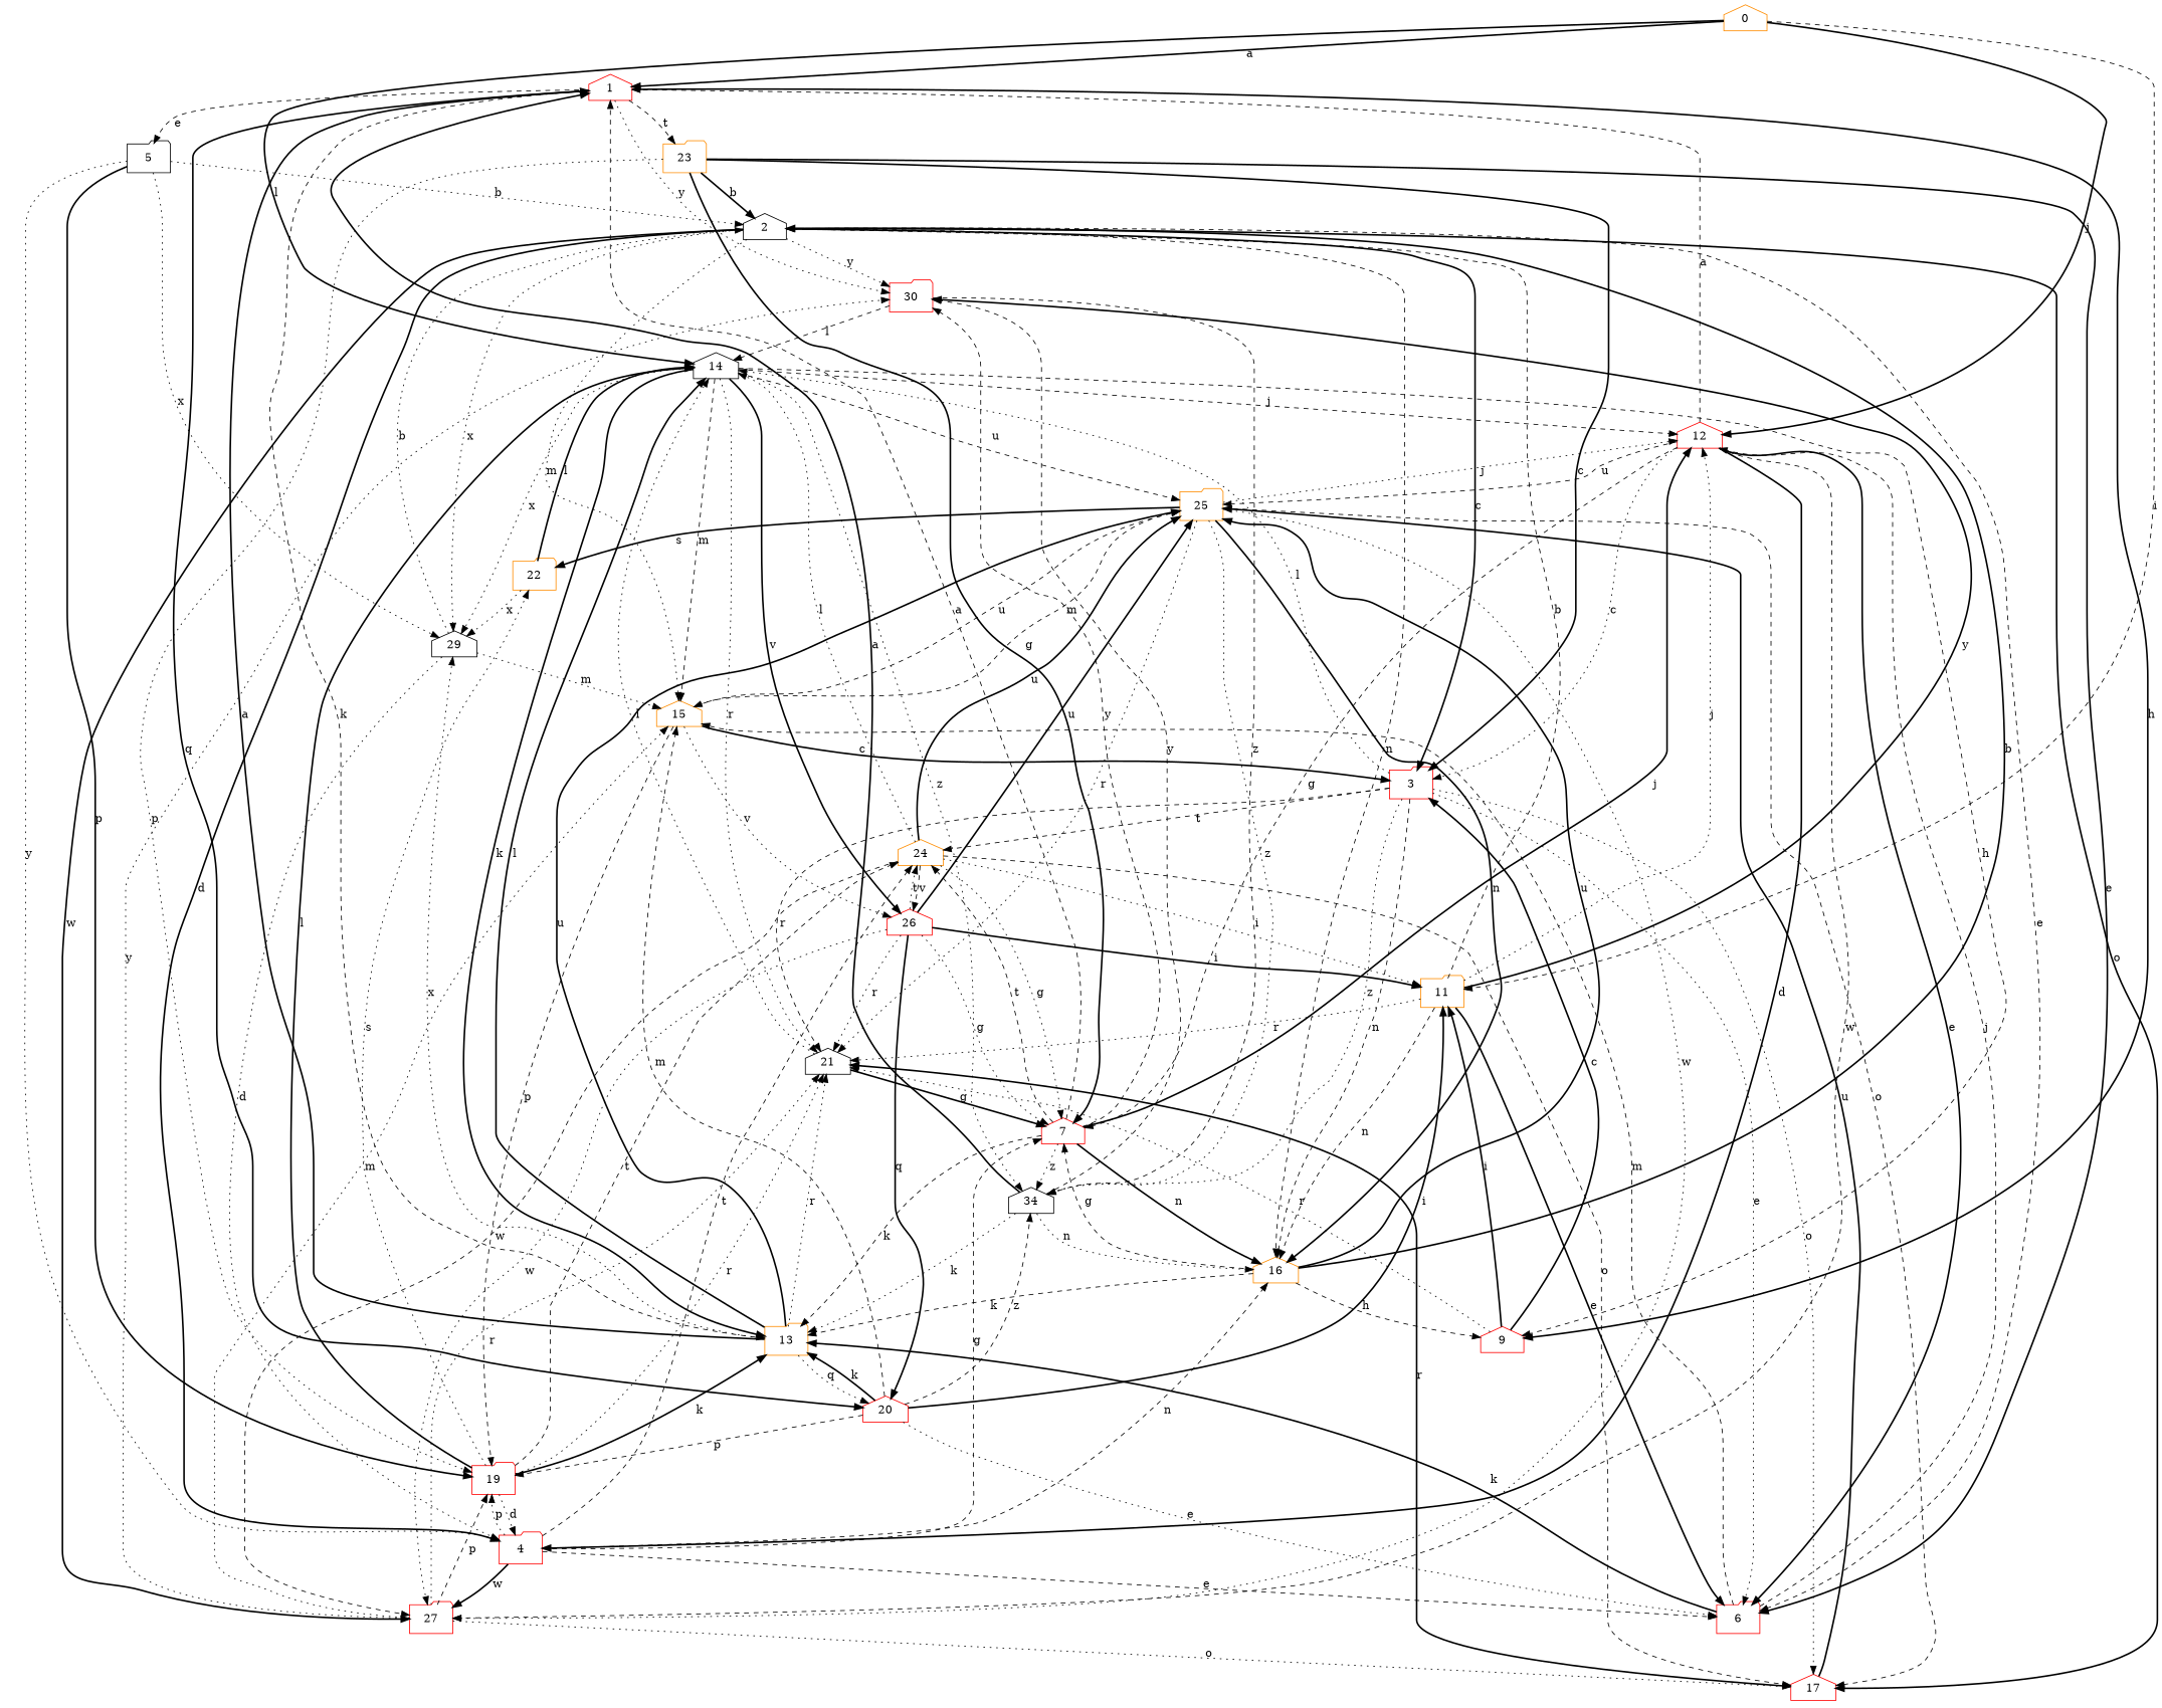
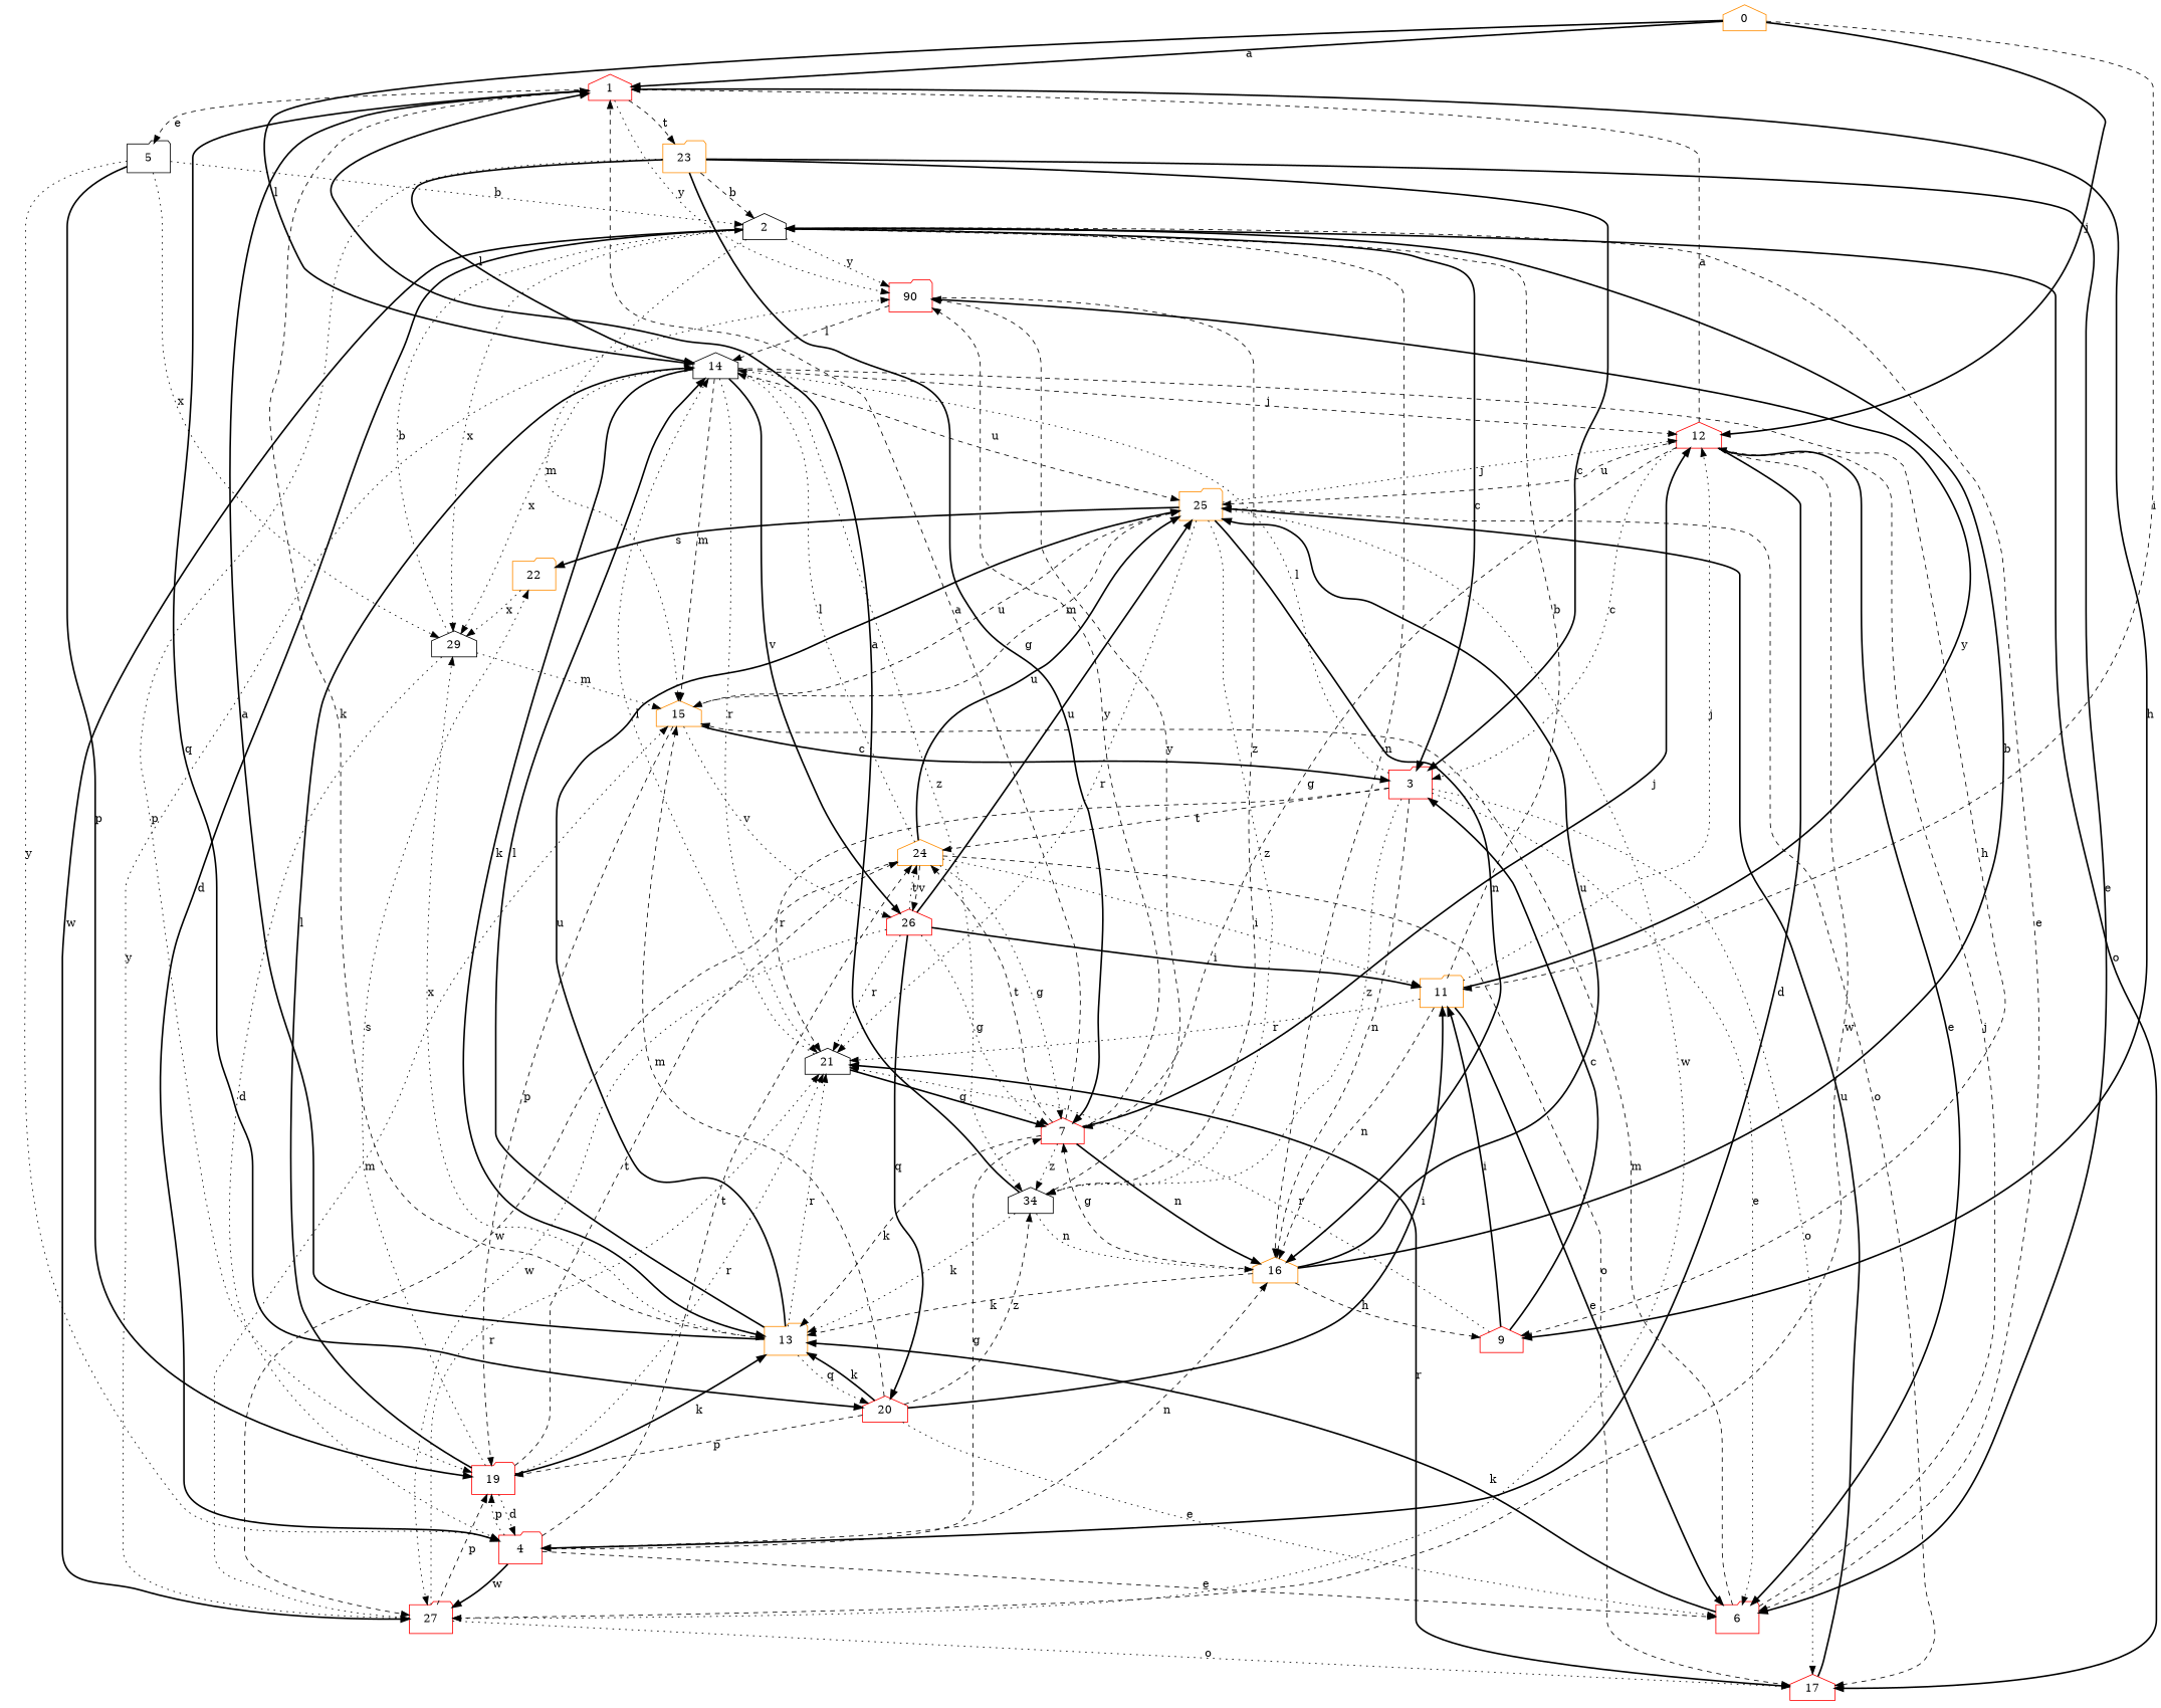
  strict digraph {
    node [color=red shape=house]
    edge [style=dotted]
    0 [color=darkorange]
    1
    11 [color=darkorange shape=folder]
    12
    14 [color=black]
    5 [color=black shape=folder]
    9
    13 [color=darkorange shape=folder]
    20
    23 [color=darkorange shape=folder]
-   30 [shape=folder]
+   30 [shape=folder label=90]
    2 [color=black]
    6 [shape=folder]
    16 [color=darkorange]
    21 [color=black]
    3 [shape=folder]
    4 [shape=folder]
    27 [shape=folder]
    7
    25 [color=darkorange shape=folder]
    34 [color=black]
    15 [color=darkorange]
    29 [color=black]
    26
    19 [shape=folder]
    17
    24 [color=darkorange]
    22 [color=darkorange shape=folder]
    0 -> 1 [label=a style=bold]
    0 -> 11 [label=i style=dashed]
    0 -> 12 [label=j style=bold]
    0 -> 14 [label=l style=bold]
    1 -> 5 [label=e style=dashed]
    1 -> 9 [label=h style=bold]
    1 -> 13 [label=k style=dashed]
    1 -> 20 [label=q style=bold]
    1 -> 23 [label=t style=dashed]
    1 -> 30 [label=y]
    11 -> 12 [label=j]
    11 -> 30 [label=y style=bold]
    11 -> 2 [label=b style=dashed]
    11 -> 6 [label=e style=bold]
    11 -> 16 [label=n style=dashed]
    11 -> 21 [label=r]
    12 -> 1 [label=a style=dashed]
    12 -> 6 [label=e style=bold]
    12 -> 3 [label=c]
    12 -> 4 [label=d style=bold]
    12 -> 27 [label=w style=dashed]
    12 -> 7 [label=g style=dashed]
    12 -> 25 [label=u style=dashed]
    14 -> 12 [label=j style=dashed]
    14 -> 9 [label=h style=dashed]
    14 -> 13 [label=k style=bold]
    14 -> 21 [label=r]
    14 -> 25 [label=u style=dashed]
    14 -> 34 [label=z]
    14 -> 15 [label=m style=dashed]
    14 -> 29 [label=x]
    14 -> 26 [label=v style=bold]
    5 -> 2 [label=b]
    5 -> 4 [label=y]
    5 -> 29 [label=x]
    5 -> 19 [label=p style=bold]
    9 -> 11 [label=i style=bold]
    9 -> 21 [label=r]
    9 -> 3 [label=c style=bold]
    13 -> 1 [label=a style=bold]
    13 -> 14 [label=l style=bold]
    13 -> 20 [label=q]
    13 -> 21 [label=r]
    13 -> 25 [label=u style=bold]
    13 -> 29 [label=x]
    20 -> 11 [label=i style=bold]
    20 -> 13 [label=k style=bold]
    20 -> 6 [label=e]
    20 -> 34 [label=z style=dashed]
    20 -> 15 [label=m style=dashed]
    20 -> 19 [label=p style=dashed]
-   22 -> 14 [label=l style=bold]
-   23 -> 2 [label=b style=bold]
+   23 -> 14 [label=l style=bold]
+   23 -> 2 [label=b style=dashed]
    23 -> 6 [label=e style=bold]
    23 -> 3 [label=c style=bold]
    23 -> 7 [label=g style=bold]
    23 -> 19 [label=p]
    30 -> 14 [label=l style=dashed]
    30 -> 34 [label=z style=dashed]
    2 -> 30 [label=y]
    2 -> 6 [label=e style=dashed]
    2 -> 16 [label=n style=dashed]
    2 -> 3 [label=c style=bold]
    2 -> 4 [label=d style=bold]
    2 -> 27 [label=w style=bold]
    2 -> 15 [label=m]
    2 -> 29 [label=x]
    2 -> 17 [label=o style=bold]
    6 -> 12 [label=j style=dashed]
    6 -> 13 [label=k style=bold]
    6 -> 15 [label=m style=dashed]
    16 -> 9 [label=h style=dashed]
    16 -> 13 [label=k style=dashed]
    16 -> 2 [label=b style=bold]
    16 -> 7 [label=g style=dashed]
    16 -> 25 [label=u style=bold]
    21 -> 14 [label=l]
    21 -> 7 [label=g style=bold]
    3 -> 14 [label=l]
    3 -> 6 [label=e]
    3 -> 16 [label=n style=dashed]
    3 -> 21 [label=r style=dashed]
    3 -> 34 [label=z]
    3 -> 17 [label=o]
    3 -> 24 [label=t style=dashed]
    4 -> 6 [label=e style=dashed]
    4 -> 16 [label=n style=dashed]
    4 -> 27 [label=w style=bold]
    4 -> 7 [label=g style=dashed]
    4 -> 19 [label=p]
    4 -> 24 [label=t style=dashed]
    27 -> 30 [label=y]
    27 -> 21 [label=r]
    27 -> 15 [label=m]
    27 -> 19 [label=p style=dashed]
    27 -> 17 [label=o]
    7 -> 1 [label=a style=dashed]
    7 -> 12 [label=j style=bold]
    7 -> 13 [label=k style=dashed]
    7 -> 30 [label=y style=dashed]
    7 -> 16 [label=n style=bold]
    7 -> 34 [label=z]
    7 -> 24 [label=t style=dashed]
    25 -> 12 [label=j]
    25 -> 16 [label=n style=bold]
    25 -> 21 [label=r]
    25 -> 27 [label=w]
    25 -> 34 [label=z]
    25 -> 15 [label=m style=dashed]
    25 -> 17 [label=o style=dashed]
    25 -> 22 [label=s style=bold]
    34 -> 1 [label=a style=bold]
    34 -> 13 [label=k]
    34 -> 30 [label=y style=dashed]
    34 -> 16 [label=n]
    15 -> 3 [label=c style=bold]
    15 -> 25 [label=u style=dashed]
    15 -> 26 [label=v]
    15 -> 19 [label=p style=dashed]
    29 -> 2 [label=b]
    29 -> 4 [label=d]
    29 -> 15 [label=m]
    26 -> 11 [label=i style=bold]
    26 -> 20 [label=q style=bold]
    26 -> 21 [label=r]
    26 -> 27 [label=w]
    26 -> 7 [label=g]
    26 -> 25 [label=u style=bold]
    26 -> 24 [label=t]
    19 -> 14 [label=l style=bold]
    19 -> 13 [label=k style=bold]
    19 -> 21 [label=r]
    19 -> 4 [label=d]
    19 -> 24 [label=t style=dashed]
    19 -> 22 [label=s]
    17 -> 21 [label=r style=bold]
    17 -> 25 [label=u style=bold]
    24 -> 11 [label=i]
    24 -> 14 [label=l]
    24 -> 27 [label=w style=dashed]
    24 -> 7 [label=g]
    24 -> 25 [label=u style=bold]
    24 -> 26 [label=v style=dashed]
    24 -> 17 [label=o style=dashed]
    22 -> 29 [label=x]
  }
